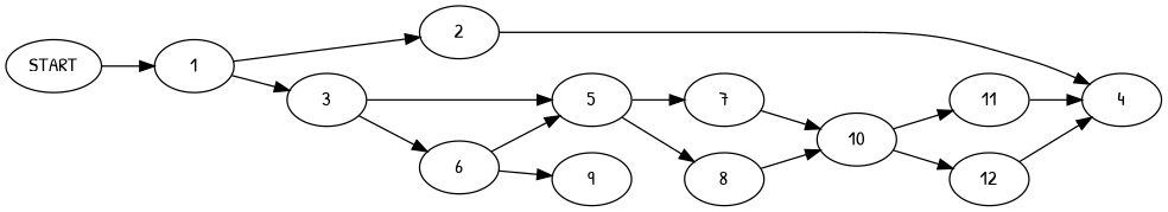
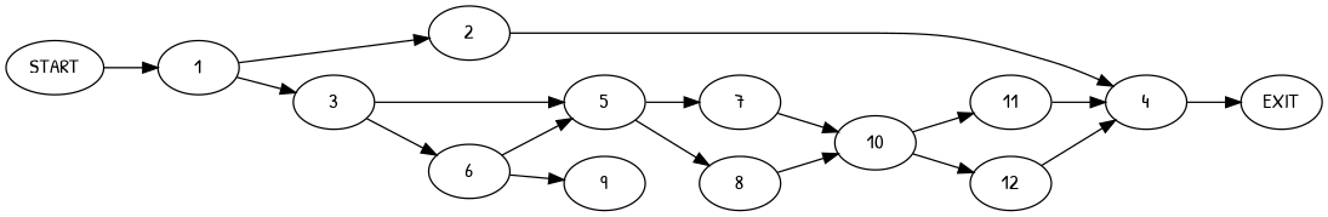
  digraph {
    fontname="Patrick Hand"
    rankdir=LR
    node [fontname="Patrick Hand"]
    edge [fontname="Patrick Hand"]
    n1 [label=START]
    1
    2
    3
+   n5 [label=EXIT]
    4
    5
    6
    7
    8
    9
    10
    11
    12
    n1 -> 1
    1 -> 2
    1 -> 3
    2 -> 4
    3 -> 5
    3 -> 6
+   4 -> n5
    5 -> 7
    5 -> 8
    6 -> 5
    6 -> 9
    7 -> 10
    8 -> 10
    10 -> 11
    10 -> 12
    11 -> 4
    12 -> 4
  }
